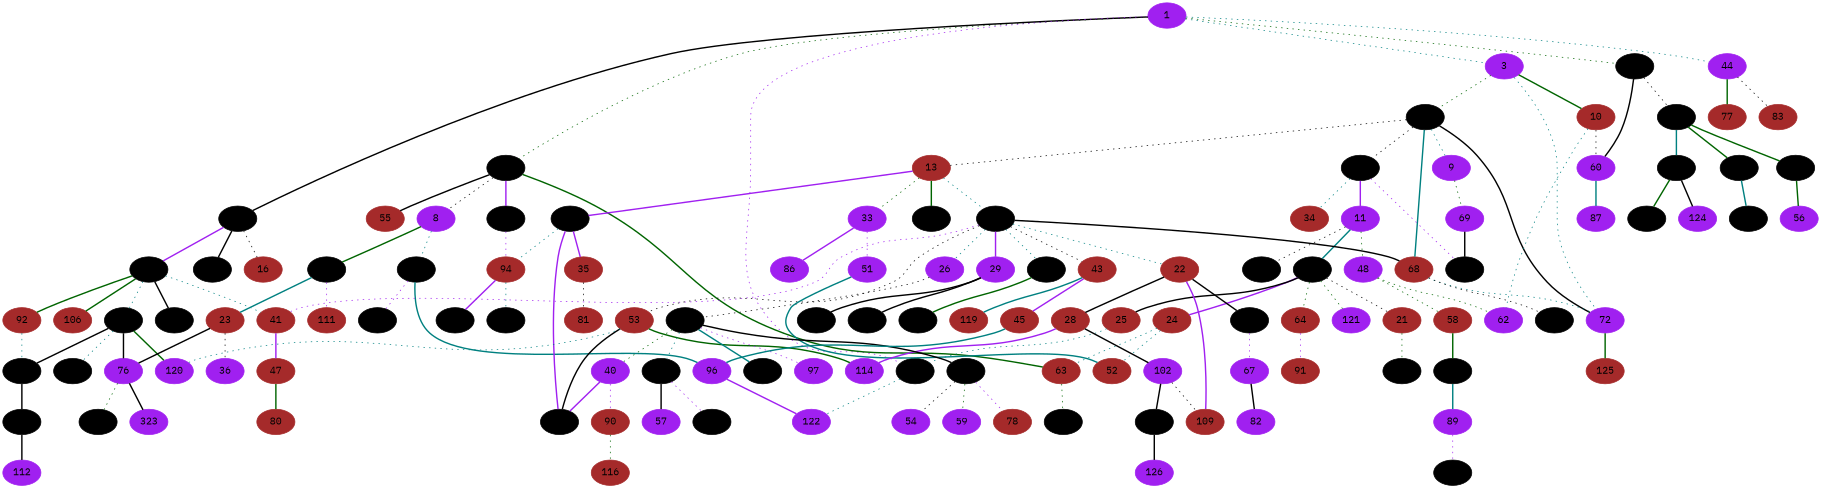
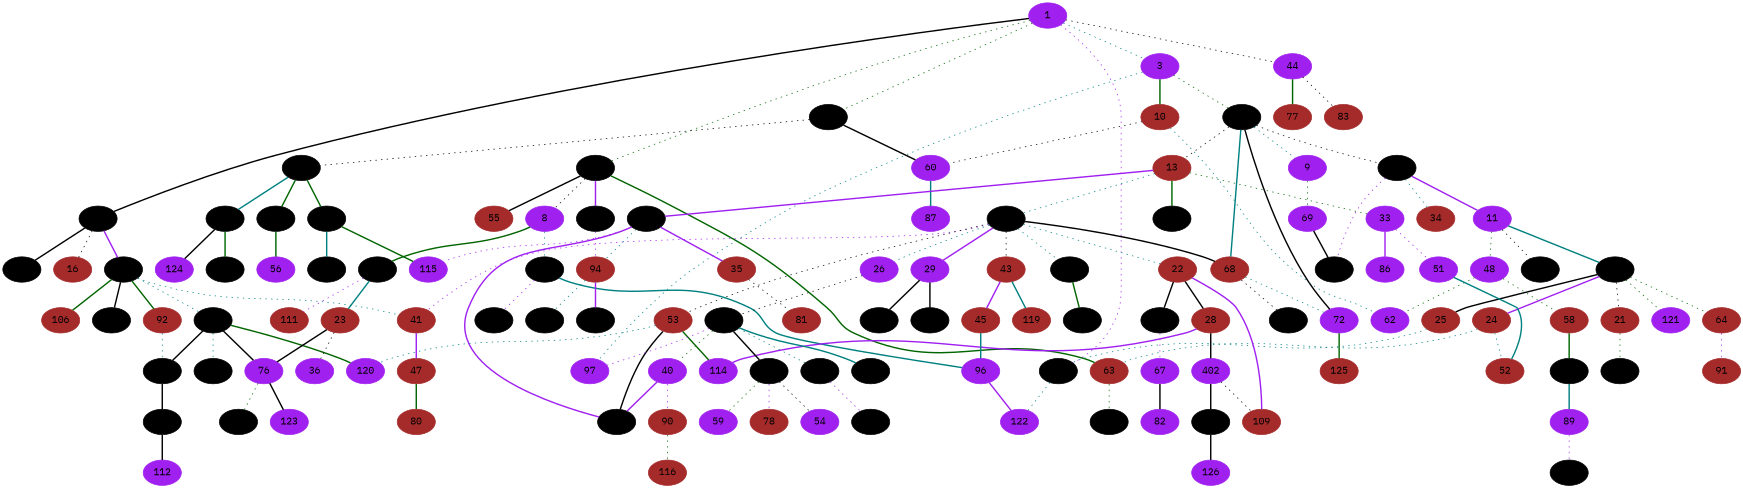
  graph {
    fontname="IBM Plex Mono"
    node [color=black fontname="IBM Plex Mono" style=filled]
    edge [color=black fontname="IBM Plex Mono" style=bold]
    1 [color=purple]
    2
    3 [color=purple]
    5
    18
    44 [color=purple]
    103
    8 [color=purple]
    12
    55 [color=brown]
    63 [color=brown]
    4
    10 [color=brown]
    72 [color=purple]
    6
    16 [color=brown]
    19
    60 [color=purple]
    38
    77 [color=brown]
    83 [color=brown]
    122 [color=purple]
    20
    37
    94 [color=brown]
    66
    7
    9 [color=purple]
    13 [color=brown]
    68 [color=brown]
    62 [color=purple]
    125 [color=brown]
    11 [color=purple]
    34 [color=brown]
    105
    69 [color=purple]
    14
    15
    33 [color=purple]
    95
    118
    41 [color=brown]
    42
    49
    92 [color=brown]
    106 [color=brown]
    17
    31
    48 [color=purple]
    23 [color=brown]
    111 [color=brown]
    96 [color=purple]
    117
    87 [color=purple]
    21 [color=brown]
    24 [color=brown]
    25 [color=brown]
    64 [color=brown]
    121 [color=purple]
    58 [color=brown]
    99
    100
    22 [color=brown]
    26 [color=purple]
    29 [color=purple]
    43 [color=brown]
    53 [color=brown]
    71
    35 [color=brown]
    74
+   115 [color=purple]
    51 [color=purple]
    86 [color=purple]
    27
    28 [color=brown]
    109 [color=brown]
    30
    70
    93
    47 [color=brown]
    45 [color=brown]
    119 [color=brown]
    114 [color=purple]
    120 [color=purple]
    88
    81 [color=brown]
    65
    52 [color=brown]
    91 [color=brown]
    39
    46
    73
    76 [color=purple]
    104
    107
    36 [color=purple]
    67 [color=purple]
-   102 [color=purple]
+   102 [color=purple label=402]
    79
-   123 [color=purple label=323]
+   123 [color=purple]
    32
    40 [color=purple]
    50
    75
    97 [color=purple]
    82 [color=purple]
    113
    54 [color=purple]
    59 [color=purple]
    78 [color=brown]
    90 [color=brown]
-   57 [color=purple]
    61
    56 [color=purple]
    85
    124 [color=purple]
    101
    116 [color=brown]
    80 [color=brown]
    110
    84
    89 [color=purple]
    108
    126 [color=purple]
    112 [color=purple]
    1 -- 2 [color=darkgreen style=dotted]
    1 -- 3 [color=teal style=dotted]
    1 -- 5
    1 -- 18 [color=darkgreen style=dotted]
-   1 -- 44 [color=teal style=dotted]
+   1 -- 44 [style=dotted]
    1 -- 103 [color=purple style=dotted]
    2 -- 8 [style=dotted]
    2 -- 12 [color=purple]
    2 -- 55
    2 -- 63 [color=darkgreen]
    3 -- 4 [color=darkgreen style=dotted]
    3 -- 10 [color=darkgreen]
-   3 -- 72 [color=teal style=dotted]
+   3 -- 97 [color=teal style=dotted]
    5 -- 6
    5 -- 16 [style=dotted]
    5 -- 19 [color=purple]
    18 -- 60
    18 -- 38 [style=dotted]
    44 -- 77 [color=darkgreen]
    44 -- 83 [style=dotted]
    103 -- 122 [color=teal style=dotted]
    8 -- 20 [color=darkgreen]
    8 -- 37 [color=teal style=dotted]
    12 -- 94 [color=purple style=dotted]
    63 -- 66 [color=darkgreen style=dotted]
    4 -- 72
    4 -- 7 [style=dotted]
    4 -- 9 [color=teal style=dotted]
    4 -- 13 [style=dotted]
    4 -- 68 [color=teal]
    10 -- 60 [style=dotted]
    10 -- 62 [color=teal style=dotted]
    72 -- 125 [color=darkgreen]
    19 -- 41 [color=teal style=dotted]
    19 -- 42 [color=teal style=dotted]
    19 -- 49
    19 -- 92 [color=darkgreen]
    19 -- 106 [color=darkgreen]
    60 -- 87 [color=teal]
    38 -- 39 [color=darkgreen]
    38 -- 46 [color=teal]
    38 -- 73 [color=darkgreen]
    20 -- 23 [color=teal]
    20 -- 111 [color=purple style=dotted]
    37 -- 96 [color=teal]
    37 -- 117 [color=purple style=dotted]
    94 -- 99 [color=teal style=dotted]
    94 -- 100 [color=purple]
    7 -- 11 [color=purple]
    7 -- 34 [color=teal style=dotted]
    7 -- 105 [color=purple style=dotted]
    9 -- 69 [color=darkgreen style=dotted]
    13 -- 14 [color=teal style=dotted]
    13 -- 15 [color=purple]
    13 -- 33 [color=darkgreen style=dotted]
    13 -- 95 [color=darkgreen]
    68 -- 72 [color=teal style=dotted]
    68 -- 118 [style=dotted]
    11 -- 17 [color=teal]
    11 -- 31 [style=dotted]
    11 -- 48 [color=darkgreen style=dotted]
    69 -- 105
    14 -- 68
    14 -- 41 [color=purple style=dotted]
    14 -- 22 [color=teal style=dotted]
    14 -- 26 [color=teal style=dotted]
    14 -- 29 [color=purple]
    14 -- 43 [style=dotted]
    14 -- 53 [style=dotted]
    14 -- 71 [color=teal style=dotted]
    15 -- 94 [color=teal style=dotted]
    15 -- 35 [color=purple]
    15 -- 74 [color=purple]
+   15 -- 115 [color=purple style=dotted]
    33 -- 51 [color=purple style=dotted]
    33 -- 86 [color=purple]
    41 -- 47 [color=purple]
    42 -- 120 [color=darkgreen]
    42 -- 76
    42 -- 104 [color=teal style=dotted]
    42 -- 107
    92 -- 107 [color=teal style=dotted]
    17 -- 21 [style=dotted]
    17 -- 24 [color=purple]
    17 -- 25
    17 -- 64 [color=darkgreen style=dotted]
    17 -- 121 [color=darkgreen style=dotted]
    48 -- 62 [color=darkgreen style=dotted]
    48 -- 58 [color=darkgreen style=dotted]
    23 -- 76
    23 -- 36 [style=dotted]
    96 -- 122 [color=purple]
    21 -- 65 [color=darkgreen style=dotted]
    24 -- 63 [color=teal style=dotted]
    24 -- 52 [color=teal style=dotted]
    25 -- 103 [color=teal style=dotted]
    64 -- 91 [color=purple style=dotted]
    58 -- 84 [color=darkgreen]
    22 -- 27
    22 -- 28
    22 -- 109 [color=purple]
    26 -- 30 [style=dotted]
    29 -- 70
    29 -- 93
    43 -- 45 [color=purple]
    43 -- 119 [color=teal]
    53 -- 74
    53 -- 114 [color=darkgreen]
    53 -- 120 [color=teal style=dotted]
    71 -- 88 [color=darkgreen]
    35 -- 81 [style=dotted]
    51 -- 52 [color=teal]
    27 -- 67 [color=purple style=dotted]
    28 -- 114 [color=purple]
    28 -- 102
    30 -- 32
    30 -- 40 [color=darkgreen style=dotted]
    30 -- 50 [color=teal style=dotted]
    30 -- 75 [color=teal]
    30 -- 97 [color=purple style=dotted]
    47 -- 80 [color=darkgreen]
    45 -- 96 [color=teal]
    39 -- 56 [color=darkgreen]
    46 -- 85 [color=darkgreen]
    46 -- 124
+   73 -- 115 [color=darkgreen]
    73 -- 101 [color=teal]
    76 -- 79 [color=darkgreen style=dotted]
    76 -- 123
    107 -- 110
    67 -- 82
    102 -- 109 [style=dotted]
    102 -- 113
    32 -- 54 [style=dotted]
    32 -- 59 [color=darkgreen style=dotted]
    32 -- 78 [color=purple style=dotted]
    40 -- 74 [color=purple]
    40 -- 90 [color=purple style=dotted]
-   50 -- 57
    50 -- 61 [color=purple style=dotted]
    113 -- 126
    90 -- 116 [color=darkgreen style=dotted]
    110 -- 112
    84 -- 89 [color=teal]
    89 -- 108 [color=purple style=dotted]
  }
